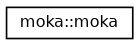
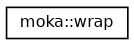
  digraph {
    rankdir=LR
-   n1 [color=black fillcolor=white fontname=Helvetica fontsize=10 height=0.2 label="moka::moka" shape=record style=filled width=0.4]
+   n1 [color=black fillcolor=white fontname=Helvetica fontsize=10 height=0.2 label="moka::wrap" shape=record style=filled width=0.4]
  }
